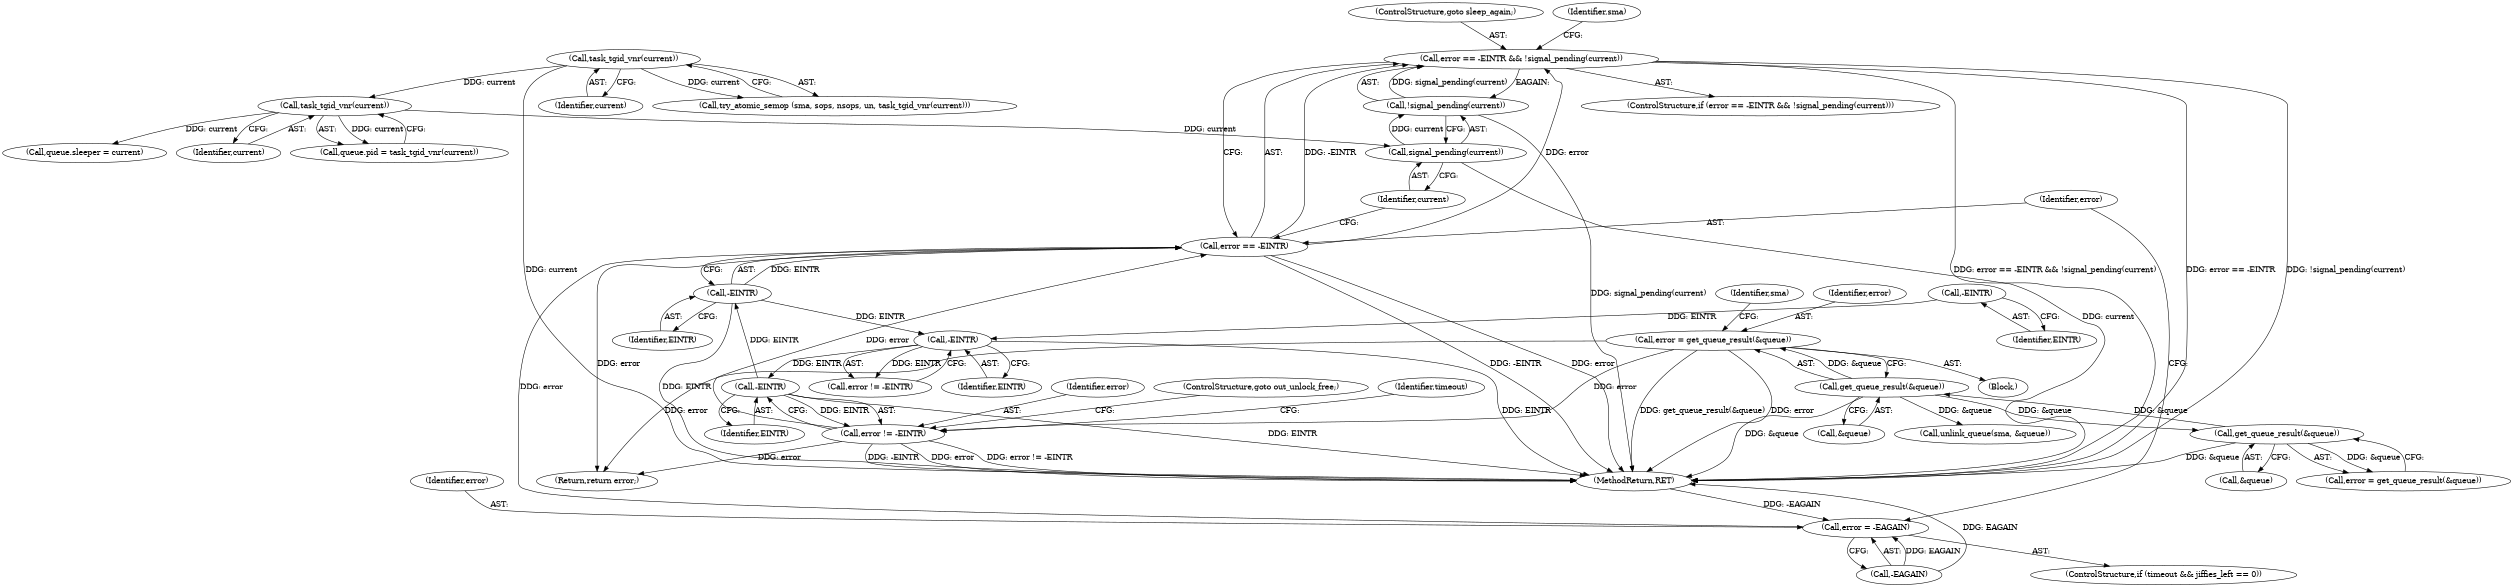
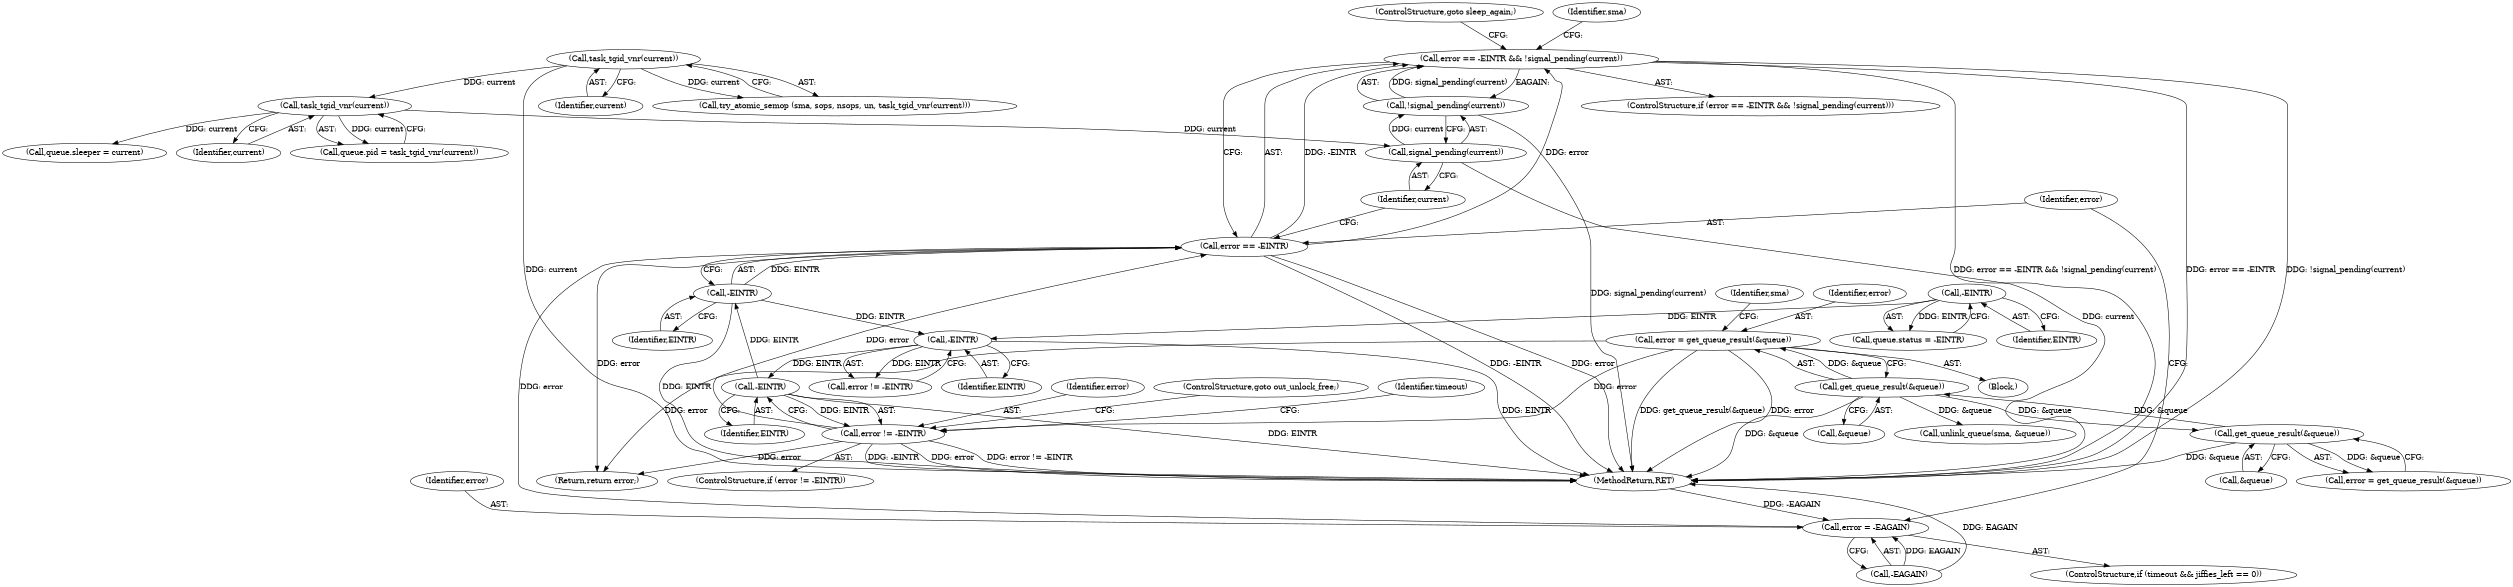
  digraph {
    n1 [label="(Call,error == -EINTR && !signal_pending(current))"]
    n2 [label="(Call,error == -EINTR)"]
    n3 [label="(Call,!signal_pending(current))"]
    n4 [label="(ControlStructure,if (error == -EINTR && !signal_pending(current)))"]
    n5 [label="(MethodReturn,RET)"]
    n6 [label="(Call,-EINTR)"]
    n7 [label="(Return,return error;)"]
    n8 [label="(Call,signal_pending(current))"]
    n9 [label="(Call,error = -EAGAIN)"]
    n10 [label="(Call,-EINTR)"]
    n11 [label="(Identifier,EINTR)"]
    n12 [label="(Call,error != -EINTR)"]
    n13 [label="(Call,-EINTR)"]
+   n14 [label="(ControlStructure,if (error != -EINTR))"]
    n15 [label="(Identifier,EINTR)"]
    n16 [label="(Call,error = get_queue_result(&queue))"]
    n17 [label="(Call,get_queue_result(&queue))"]
    n18 [label="(Block,)"]
    n19 [label="(Call,get_queue_result(&queue))"]
    n20 [label="(Call,&queue)"]
    n21 [label="(Call,unlink_queue(sma, &queue))"]
    n22 [label="(Call,&queue)"]
    n23 [label="(Call,error = get_queue_result(&queue))"]
    n24 [label="(Call,error != -EINTR)"]
    n25 [label="(Identifier,EINTR)"]
    n26 [label="(Call,-EINTR)"]
+   n27 [label="(Call,queue.status = -EINTR)"]
    n28 [label="(Identifier,EINTR)"]
    n29 [label="(Call,-EAGAIN)"]
    n30 [label="(ControlStructure,if (timeout && jiffies_left == 0))"]
    n31 [label="(Identifier,current)"]
    n32 [label="(Call,task_tgid_vnr(current))"]
    n33 [label="(Call,queue.pid = task_tgid_vnr(current))"]
    n34 [label="(Identifier,current)"]
    n35 [label="(Call,queue.sleeper = current)"]
    n36 [label="(Call,task_tgid_vnr(current))"]
    n37 [label="(Identifier,current)"]
    n38 [label="(Call,try_atomic_semop (sma, sops, nsops, un, task_tgid_vnr(current)))"]
    n39 [label="(Identifier,error)"]
    n40 [label="(Identifier,sma)"]
    n41 [label="(Identifier,timeout)"]
    n42 [label="(Identifier,error)"]
    n43 [label="(Identifier,error)"]
    n44 [label="(Identifier,error)"]
    n45 [label="(ControlStructure,goto out_unlock_free;)"]
    n46 [label="(ControlStructure,goto sleep_again;)"]
    n47 [label="(Identifier,sma)"]
    n1 -> n2 [label="CFG: "]
    n1 -> n3 [label="EAGAIN: "]
    n1 -> n4 [label="AST: "]
    n1 -> n5 [label="DDG: error == -EINTR && !signal_pending(current)"]
    n1 -> n5 [label="DDG: error == -EINTR"]
    n1 -> n5 [label="DDG: !signal_pending(current)"]
    n2 -> n1 [label="AST: "]
    n2 -> n1 [label="DDG: error"]
    n2 -> n1 [label="DDG: -EINTR"]
    n2 -> n5 [label="DDG: -EINTR"]
    n2 -> n5 [label="DDG: error"]
    n2 -> n6 [label="CFG: "]
    n2 -> n7 [label="DDG: error"]
    n3 -> n1 [label="AST: "]
    n3 -> n1 [label="DDG: signal_pending(current)"]
    n3 -> n5 [label="DDG: signal_pending(current)"]
    n3 -> n8 [label="CFG: "]
    n5 -> n9 [label="DDG: -EAGAIN"]
    n6 -> n2 [label="AST: "]
    n6 -> n2 [label="DDG: EINTR"]
    n6 -> n5 [label="DDG: EINTR"]
    n6 -> n10 [label="DDG: EINTR"]
    n6 -> n11 [label="CFG: "]
    n8 -> n3 [label="AST: "]
    n8 -> n3 [label="DDG: current"]
    n8 -> n5 [label="DDG: current"]
    n8 -> n31 [label="CFG: "]
    n9 -> n2 [label="DDG: error"]
    n9 -> n29 [label="CFG: "]
    n9 -> n30 [label="AST: "]
    n10 -> n5 [label="DDG: EINTR"]
    n10 -> n13 [label="DDG: EINTR"]
    n10 -> n24 [label="AST: "]
    n10 -> n24 [label="DDG: EINTR"]
    n10 -> n25 [label="CFG: "]
    n11 -> n6 [label="AST: "]
    n12 -> n2 [label="DDG: error"]
    n12 -> n5 [label="DDG: -EINTR"]
    n12 -> n5 [label="DDG: error"]
    n12 -> n5 [label="DDG: error != -EINTR"]
    n12 -> n7 [label="DDG: error"]
    n12 -> n13 [label="CFG: "]
+   n12 -> n14 [label="AST: "]
    n13 -> n5 [label="DDG: EINTR"]
    n13 -> n6 [label="DDG: EINTR"]
    n13 -> n12 [label="AST: "]
    n13 -> n12 [label="DDG: EINTR"]
    n13 -> n15 [label="CFG: "]
    n15 -> n13 [label="AST: "]
    n16 -> n5 [label="DDG: error"]
    n16 -> n5 [label="DDG: get_queue_result(&queue)"]
    n16 -> n7 [label="DDG: error"]
    n16 -> n12 [label="DDG: error"]
    n16 -> n17 [label="CFG: "]
    n16 -> n18 [label="AST: "]
    n17 -> n5 [label="DDG: &queue"]
    n17 -> n16 [label="AST: "]
    n17 -> n16 [label="DDG: &queue"]
    n17 -> n19 [label="DDG: &queue"]
    n17 -> n20 [label="CFG: "]
    n17 -> n21 [label="DDG: &queue"]
    n19 -> n5 [label="DDG: &queue"]
    n19 -> n17 [label="DDG: &queue"]
    n19 -> n22 [label="CFG: "]
    n19 -> n23 [label="AST: "]
    n19 -> n23 [label="DDG: &queue"]
    n20 -> n17 [label="AST: "]
    n22 -> n19 [label="AST: "]
    n23 -> n19 [label="CFG: "]
    n24 -> n10 [label="CFG: "]
    n25 -> n10 [label="AST: "]
    n26 -> n10 [label="DDG: EINTR"]
+   n26 -> n27 [label="AST: "]
+   n26 -> n27 [label="DDG: EINTR"]
    n26 -> n28 [label="CFG: "]
+   n27 -> n26 [label="CFG: "]
    n28 -> n26 [label="AST: "]
    n29 -> n5 [label="DDG: EAGAIN"]
    n29 -> n9 [label="AST: "]
    n29 -> n9 [label="DDG: EAGAIN"]
    n31 -> n2 [label="CFG: "]
    n31 -> n8 [label="AST: "]
    n32 -> n8 [label="DDG: current"]
    n32 -> n33 [label="AST: "]
    n32 -> n33 [label="DDG: current"]
    n32 -> n34 [label="CFG: "]
    n32 -> n35 [label="DDG: current"]
    n33 -> n32 [label="CFG: "]
    n34 -> n32 [label="AST: "]
    n36 -> n5 [label="DDG: current"]
    n36 -> n32 [label="DDG: current"]
    n36 -> n37 [label="CFG: "]
    n36 -> n38 [label="AST: "]
    n36 -> n38 [label="DDG: current"]
    n37 -> n36 [label="AST: "]
    n38 -> n36 [label="CFG: "]
    n39 -> n9 [label="AST: "]
    n40 -> n16 [label="CFG: "]
    n41 -> n12 [label="CFG: "]
    n42 -> n12 [label="AST: "]
    n43 -> n16 [label="AST: "]
    n44 -> n2 [label="AST: "]
    n44 -> n9 [label="CFG: "]
    n45 -> n12 [label="CFG: "]
-   n46 -> n1 [label="AST: "]
+   n46 -> n1 [label="CFG: "]
    n47 -> n1 [label="CFG: "]
  }
